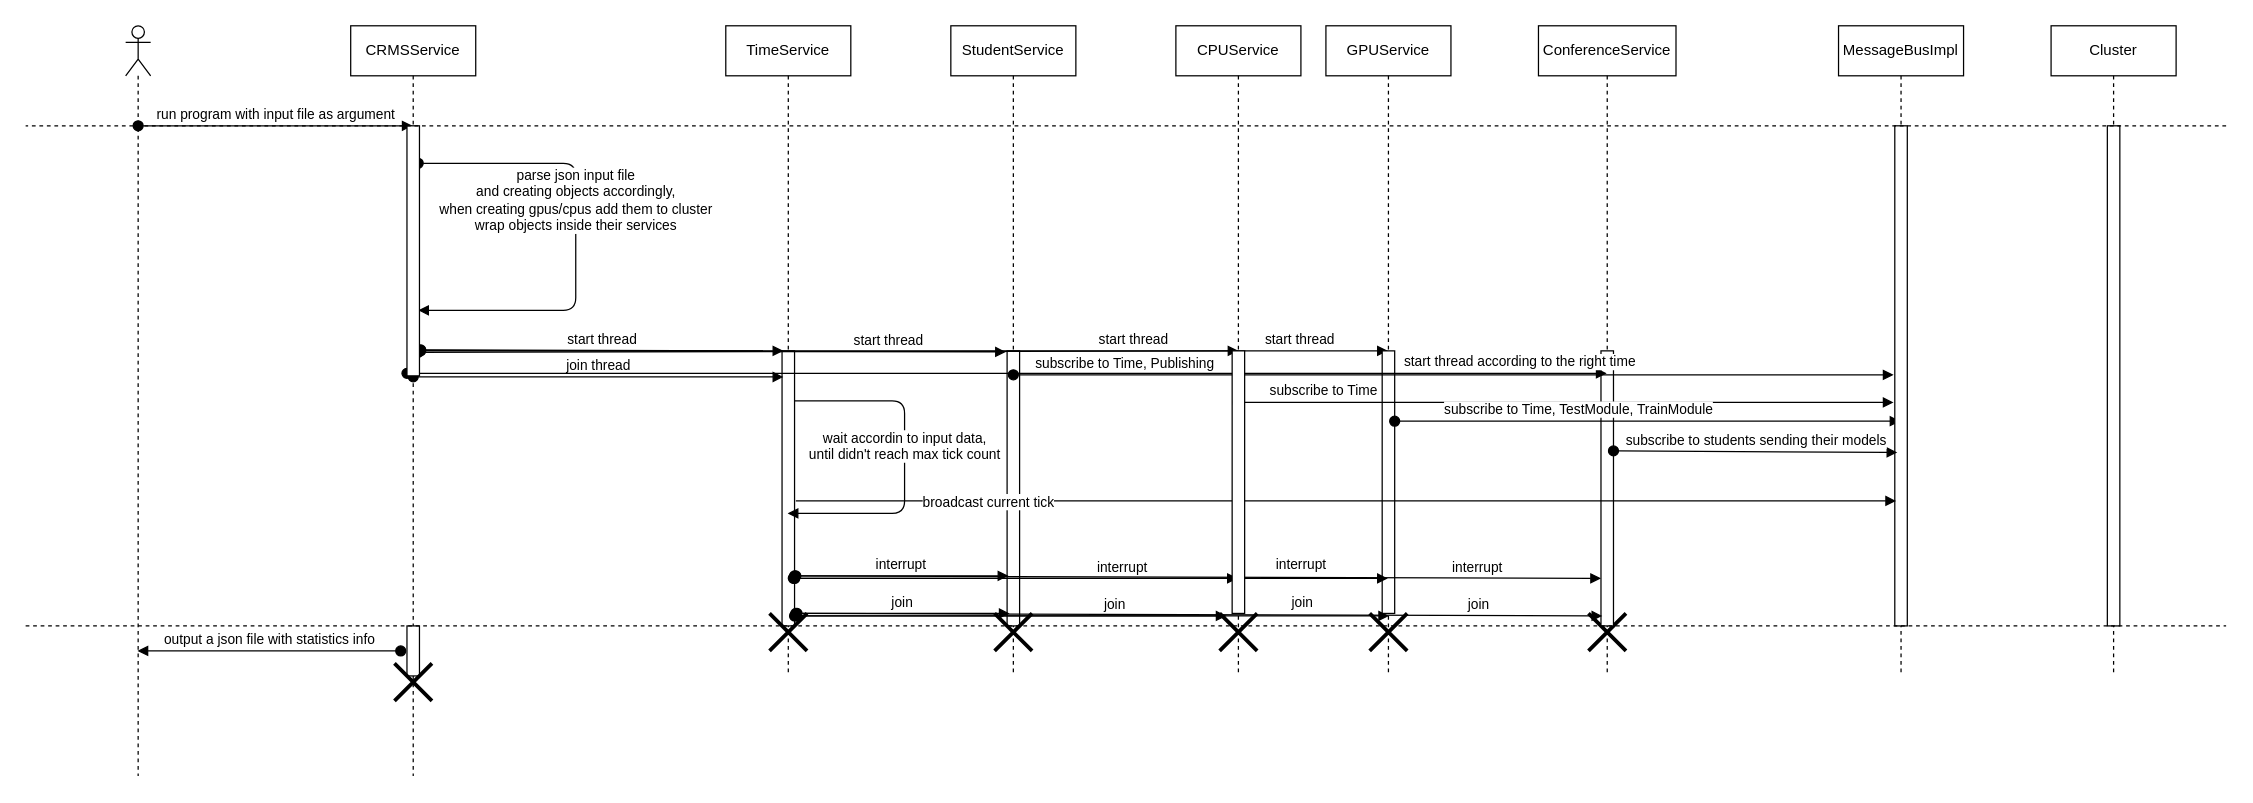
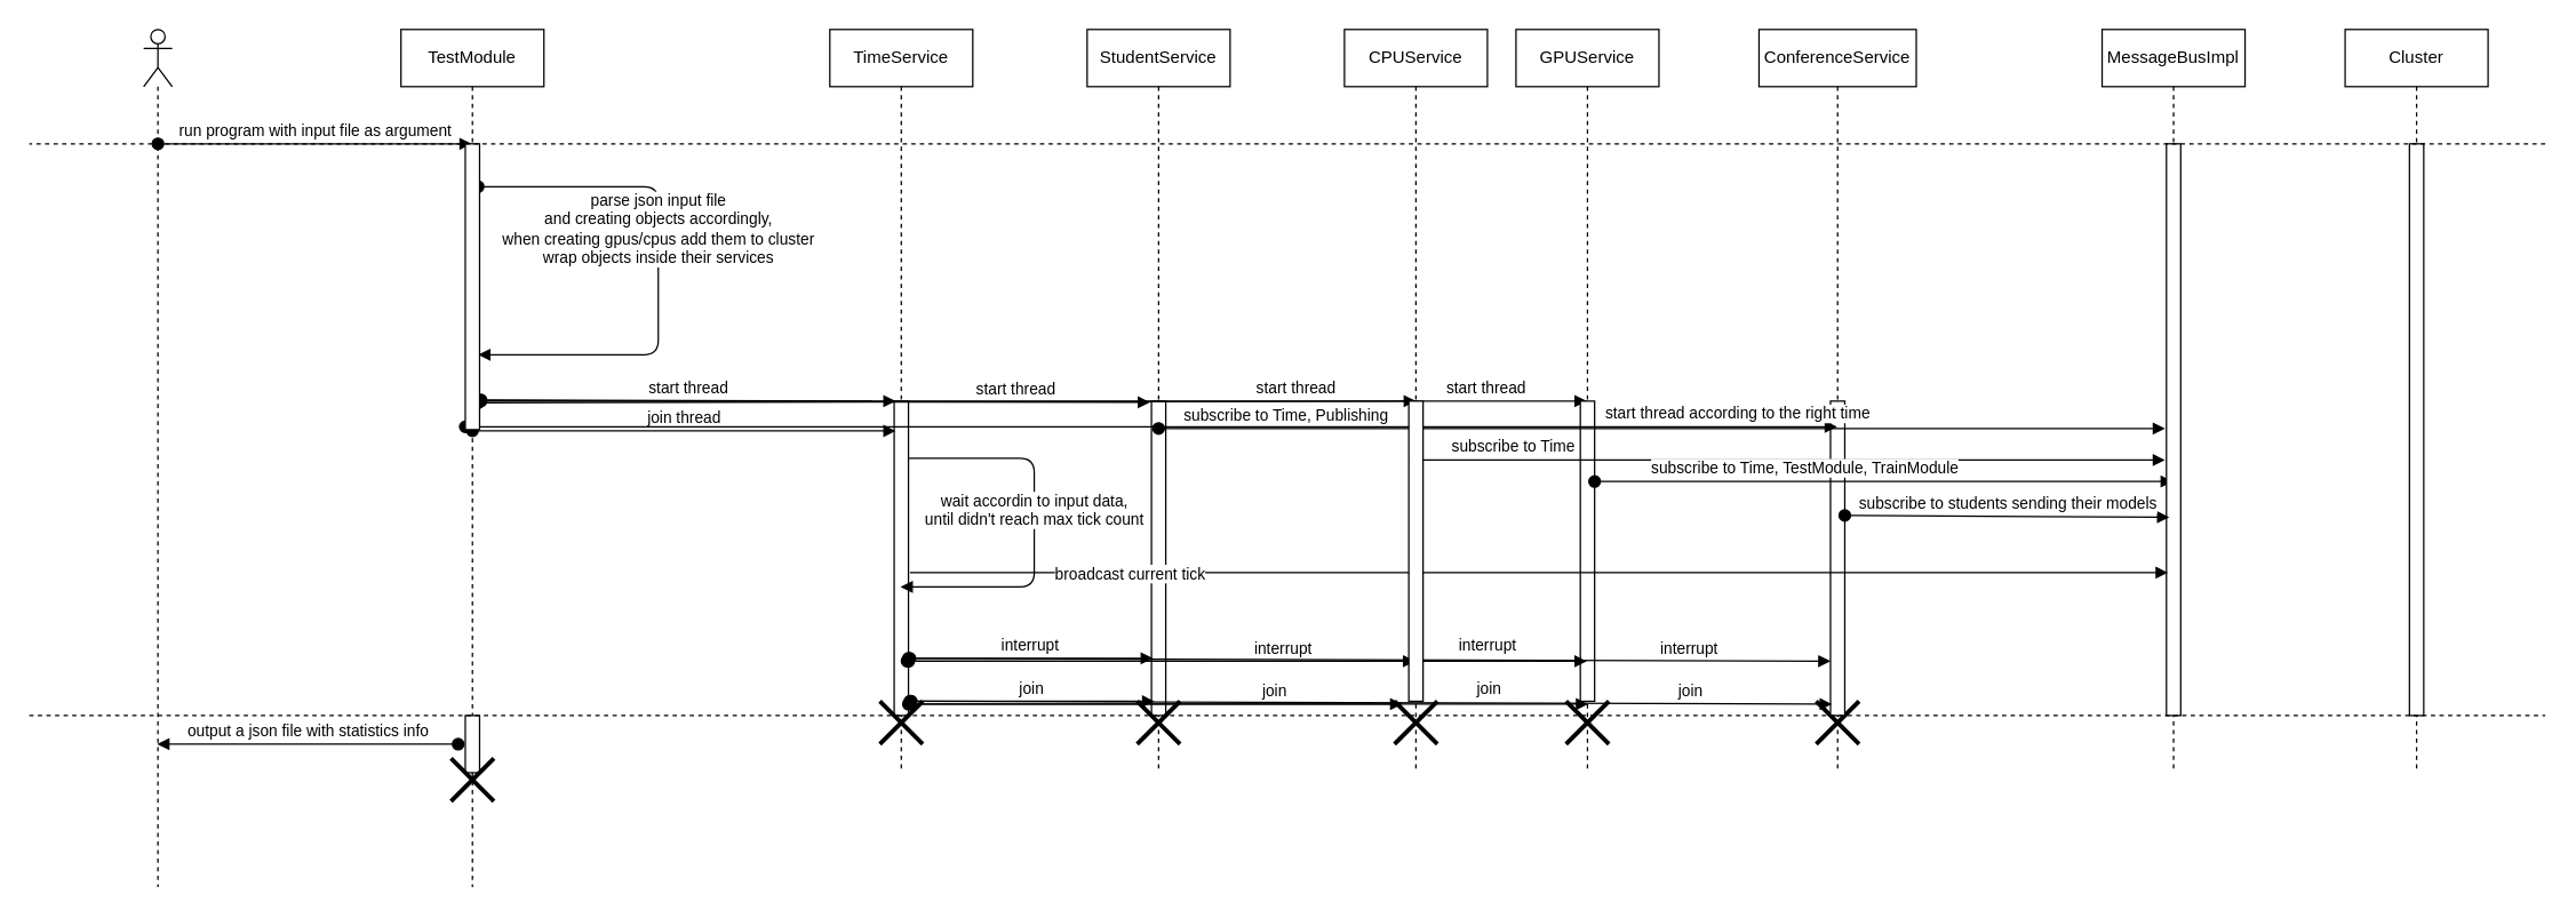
  <mxCell id="0" />
  <mxCell id="1" parent="0" />
  <mxCell id="2" value="ConferenceService" style="shape=umlLifeline;perimeter=lifelinePerimeter;whiteSpace=wrap;html=1;container=1;collapsible=0;recursiveResize=0;outlineConnect=0;" parent="1" vertex="1"><mxGeometry x="1230" y="20" width="110" height="520" as="geometry" /></mxCell>
  <mxCell id="3" value="" style="shape=umlDestroy;whiteSpace=wrap;html=1;strokeWidth=3;" vertex="1" parent="2"><mxGeometry x="40" y="470" width="30" height="30" as="geometry" /></mxCell>
  <mxCell id="4" value="" style="html=1;points=[];perimeter=orthogonalPerimeter;" parent="1" vertex="1"><mxGeometry x="1280" y="280" width="10" height="220" as="geometry" /></mxCell>
  <mxCell id="5" value="" style="shape=umlLifeline;participant=umlActor;perimeter=lifelinePerimeter;whiteSpace=wrap;html=1;container=1;collapsible=0;recursiveResize=0;verticalAlign=top;spacingTop=36;outlineConnect=0;" parent="1" vertex="1"><mxGeometry x="100" y="20" width="20" height="600" as="geometry" /></mxCell>
  <mxCell id="6" value="run program with input file as argument" style="html=1;verticalAlign=bottom;endArrow=block;startFill=1;startArrow=oval;startSize=8;" parent="5" target="7" edge="1"><mxGeometry width="80" relative="1" as="geometry"><mxPoint x="10" y="80" as="sourcePoint" /><mxPoint x="90" y="80" as="targetPoint" /></mxGeometry></mxCell>
- <mxCell id="7" value="CRMSService" style="shape=umlLifeline;perimeter=lifelinePerimeter;whiteSpace=wrap;html=1;container=1;collapsible=0;recursiveResize=0;outlineConnect=0;" parent="1" vertex="1"><mxGeometry x="280" y="20" width="100" height="600" as="geometry" /></mxCell>
+ <mxCell id="7" value="TestModule" style="shape=umlLifeline;perimeter=lifelinePerimeter;whiteSpace=wrap;html=1;container=1;collapsible=0;recursiveResize=0;outlineConnect=0;" parent="1" vertex="1"><mxGeometry x="280" y="20" width="100" height="600" as="geometry" /></mxCell>
  <mxCell id="8" value="parse json input file&lt;br&gt;and creating objects accordingly,&lt;br&gt;when creating gpus/cpus add them to cluster&lt;br&gt;wrap objects inside their services" style="html=1;verticalAlign=bottom;endArrow=block;edgeStyle=orthogonalEdgeStyle;entryX=0.9;entryY=0.369;entryDx=0;entryDy=0;entryPerimeter=0;exitX=0.9;exitY=0.075;exitDx=0;exitDy=0;exitPerimeter=0;startFill=1;startArrow=oval;startSize=8;" parent="7" edge="1"><mxGeometry width="80" relative="1" as="geometry"><mxPoint x="54" y="110" as="sourcePoint" /><mxPoint x="54" y="227.6" as="targetPoint" /><Array as="points"><mxPoint x="180" y="110" /><mxPoint x="180" y="228" /></Array></mxGeometry></mxCell>
  <mxCell id="9" value="StudentService" style="shape=umlLifeline;perimeter=lifelinePerimeter;whiteSpace=wrap;html=1;container=1;collapsible=0;recursiveResize=0;outlineConnect=0;" parent="1" vertex="1"><mxGeometry x="760" y="20" width="100" height="520" as="geometry" /></mxCell>
  <mxCell id="10" value="" style="html=1;points=[];perimeter=orthogonalPerimeter;" parent="9" vertex="1"><mxGeometry x="45" y="260" width="10" height="220" as="geometry" /></mxCell>
  <mxCell id="11" value="GPUService" style="shape=umlLifeline;perimeter=lifelinePerimeter;whiteSpace=wrap;html=1;container=1;collapsible=0;recursiveResize=0;outlineConnect=0;" parent="1" vertex="1"><mxGeometry x="1060" y="20" width="100" height="520" as="geometry" /></mxCell>
  <mxCell id="12" value="" style="group" parent="1" vertex="1" connectable="0"><mxGeometry x="580" y="20" width="245" height="520" as="geometry" /></mxCell>
  <mxCell id="13" value="TimeService" style="shape=umlLifeline;perimeter=lifelinePerimeter;whiteSpace=wrap;html=1;container=1;collapsible=0;recursiveResize=0;outlineConnect=0;" parent="12" vertex="1"><mxGeometry width="100" height="520" as="geometry" /></mxCell>
  <mxCell id="14" value="" style="html=1;points=[];perimeter=orthogonalPerimeter;" parent="12" vertex="1"><mxGeometry x="45" y="260" width="10" height="220" as="geometry" /></mxCell>
  <mxCell id="15" value="wait accordin to input data,&lt;br&gt;until didn't reach max tick count" style="html=1;verticalAlign=bottom;endArrow=block;edgeStyle=orthogonalEdgeStyle;" parent="12" source="14" target="13" edge="1"><mxGeometry x="0.03" width="80" relative="1" as="geometry"><mxPoint x="80" y="300" as="sourcePoint" /><mxPoint x="100" y="388" as="targetPoint" /><Array as="points"><mxPoint x="143" y="300" /><mxPoint x="143" y="390" /></Array><mxPoint as="offset" /></mxGeometry></mxCell>
  <mxCell id="16" value="join" style="html=1;verticalAlign=bottom;endArrow=block;entryX=0.1;entryY=0.818;entryDx=0;entryDy=0;entryPerimeter=0;startFill=1;startArrow=oval;startSize=8;" parent="12" edge="1"><mxGeometry x="-0.006" width="80" relative="1" as="geometry"><mxPoint x="56" y="470.0" as="sourcePoint" /><mxPoint x="227" y="470.0" as="targetPoint" /><mxPoint as="offset" /></mxGeometry></mxCell>
  <mxCell id="17" value="join" style="html=1;verticalAlign=bottom;endArrow=block;exitX=0.9;exitY=0.827;exitDx=0;exitDy=0;exitPerimeter=0;startFill=1;startArrow=oval;startSize=8;" parent="12" edge="1"><mxGeometry x="0.482" width="80" relative="1" as="geometry"><mxPoint x="55" y="471.98" as="sourcePoint" /><mxPoint x="400.5" y="471.98" as="targetPoint" /><mxPoint as="offset" /></mxGeometry></mxCell>
  <mxCell id="18" value="join" style="html=1;verticalAlign=bottom;endArrow=block;exitX=0.003;exitY=0.06;exitDx=0;exitDy=0;exitPerimeter=0;startFill=1;startArrow=oval;startSize=8;" parent="12" source="17" edge="1"><mxGeometry x="0.707" y="2" width="80" relative="1" as="geometry"><mxPoint x="76" y="490" as="sourcePoint" /><mxPoint x="530.5" y="472.04" as="targetPoint" /><mxPoint as="offset" /></mxGeometry></mxCell>
  <mxCell id="19" value="join" style="html=1;verticalAlign=bottom;endArrow=block;exitX=0.002;exitY=-2;exitDx=0;exitDy=0;exitPerimeter=0;entryX=0;entryY=0.827;entryDx=0;entryDy=0;entryPerimeter=0;startFill=1;startArrow=oval;startSize=8;" parent="12" source="18" edge="1"><mxGeometry x="0.694" width="80" relative="1" as="geometry"><mxPoint x="71" y="450.04" as="sourcePoint" /><mxPoint x="701" y="471.98" as="targetPoint" /><mxPoint as="offset" /></mxGeometry></mxCell>
  <mxCell id="20" value="" style="shape=umlDestroy;whiteSpace=wrap;html=1;strokeWidth=3;" parent="12" vertex="1"><mxGeometry x="35" y="470" width="30" height="30" as="geometry" /></mxCell>
  <mxCell id="21" value="" style="shape=umlDestroy;whiteSpace=wrap;html=1;strokeWidth=3;" vertex="1" parent="12"><mxGeometry x="215" y="470" width="30" height="30" as="geometry" /></mxCell>
  <mxCell id="22" value="start thread" style="html=1;verticalAlign=bottom;endArrow=block;entryX=0.1;entryY=0;entryDx=0;entryDy=0;entryPerimeter=0;exitX=1.1;exitY=0.448;exitDx=0;exitDy=0;exitPerimeter=0;startFill=1;startArrow=oval;startSize=8;" parent="1" target="14" edge="1"><mxGeometry width="80" relative="1" as="geometry"><mxPoint x="336" y="279.2" as="sourcePoint" /><mxPoint x="620" y="280" as="targetPoint" /></mxGeometry></mxCell>
  <mxCell id="23" value="start thread" style="html=1;verticalAlign=bottom;endArrow=block;exitX=1.1;exitY=0.448;exitDx=0;exitDy=0;exitPerimeter=0;entryX=-0.1;entryY=0.004;entryDx=0;entryDy=0;entryPerimeter=0;startFill=1;startArrow=oval;startSize=8;" parent="1" target="10" edge="1"><mxGeometry x="0.603" width="80" relative="1" as="geometry"><mxPoint x="330" y="279.5" as="sourcePoint" /><mxPoint x="620" y="280.3" as="targetPoint" /><mxPoint as="offset" /></mxGeometry></mxCell>
  <mxCell id="24" value="start thread" style="html=1;verticalAlign=bottom;endArrow=block;entryX=0.5;entryY=0.5;entryDx=0;entryDy=0;entryPerimeter=0;exitX=0.9;exitY=0.453;exitDx=0;exitDy=0;exitPerimeter=0;startFill=1;startArrow=oval;startSize=8;" parent="1" target="47" edge="1"><mxGeometry x="0.744" width="80" relative="1" as="geometry"><mxPoint x="334" y="281.2" as="sourcePoint" /><mxPoint x="636" y="290" as="targetPoint" /><mxPoint as="offset" /></mxGeometry></mxCell>
  <mxCell id="25" value="start thread" style="html=1;verticalAlign=bottom;endArrow=block;exitX=1.1;exitY=0.45;exitDx=0;exitDy=0;exitPerimeter=0;startFill=1;startArrow=oval;startSize=8;" parent="1" target="11" edge="1"><mxGeometry x="0.818" width="80" relative="1" as="geometry"><mxPoint x="336" y="280" as="sourcePoint" /><mxPoint x="1054" y="330.8" as="targetPoint" /><mxPoint as="offset" /></mxGeometry></mxCell>
  <mxCell id="26" value="" style="html=1;points=[];perimeter=orthogonalPerimeter;" parent="1" vertex="1"><mxGeometry x="1105" y="280" width="10" height="210" as="geometry" /></mxCell>
  <mxCell id="27" value="subscribe to Time, Publishing" style="html=1;verticalAlign=bottom;endArrow=block;entryX=-0.1;entryY=0.498;entryDx=0;entryDy=0;entryPerimeter=0;exitX=0.5;exitY=0.087;exitDx=0;exitDy=0;exitPerimeter=0;startFill=1;startArrow=oval;startSize=8;" parent="1" source="10" target="34" edge="1"><mxGeometry x="-0.748" width="80" relative="1" as="geometry"><mxPoint x="820" y="299.5" as="sourcePoint" /><mxPoint x="900" y="299.5" as="targetPoint" /><mxPoint as="offset" /></mxGeometry></mxCell>
  <mxCell id="28" value="subscribe to Time" style="html=1;verticalAlign=bottom;endArrow=block;entryX=-0.1;entryY=0.553;entryDx=0;entryDy=0;entryPerimeter=0;startFill=1;startArrow=oval;startSize=8;" parent="1" source="47" target="34" edge="1"><mxGeometry x="-0.74" width="80" relative="1" as="geometry"><mxPoint x="1050" y="320" as="sourcePoint" /><mxPoint x="1430" y="320" as="targetPoint" /><mxPoint as="offset" /></mxGeometry></mxCell>
  <mxCell id="29" value="join thread" style="html=1;verticalAlign=bottom;endArrow=block;entryX=0.1;entryY=0.095;entryDx=0;entryDy=0;entryPerimeter=0;exitX=0.5;exitY=0.502;exitDx=0;exitDy=0;exitPerimeter=0;startFill=1;startArrow=oval;startSize=8;" parent="1" target="14" edge="1"><mxGeometry width="80" relative="1" as="geometry"><mxPoint x="330" y="300.8" as="sourcePoint" /><mxPoint x="620" y="300" as="targetPoint" /></mxGeometry></mxCell>
  <mxCell id="30" value="subscribe to Time, TestModule, TrainModule" style="html=1;verticalAlign=bottom;endArrow=block;exitX=1;exitY=0.268;exitDx=0;exitDy=0;exitPerimeter=0;startFill=1;startArrow=oval;startSize=8;" parent="1" source="26" target="33" edge="1"><mxGeometry x="-0.274" width="80" relative="1" as="geometry"><mxPoint x="1150" y="340" as="sourcePoint" /><mxPoint x="1350" y="340" as="targetPoint" /><mxPoint as="offset" /></mxGeometry></mxCell>
  <mxCell id="31" value="start thread according to the right time" style="html=1;verticalAlign=bottom;endArrow=block;startFill=1;startArrow=oval;startSize=8;exitX=0;exitY=0.99;exitDx=0;exitDy=0;exitPerimeter=0;" parent="1" source="38" target="2" edge="1"><mxGeometry x="0.856" width="80" relative="1" as="geometry"><mxPoint x="380" y="320" as="sourcePoint" /><mxPoint x="410" y="279" as="targetPoint" /><mxPoint as="offset" /></mxGeometry></mxCell>
  <mxCell id="32" value="" style="group" parent="1" vertex="1" connectable="0"><mxGeometry x="1470" y="20" width="100" height="520" as="geometry" /></mxCell>
  <mxCell id="33" value="MessageBusImpl" style="shape=umlLifeline;perimeter=lifelinePerimeter;whiteSpace=wrap;html=1;container=1;collapsible=0;recursiveResize=0;outlineConnect=0;" parent="32" vertex="1"><mxGeometry width="100" height="520" as="geometry" /></mxCell>
  <mxCell id="34" value="" style="html=1;points=[];perimeter=orthogonalPerimeter;" parent="32" vertex="1"><mxGeometry x="45" y="80" width="10" height="400" as="geometry" /></mxCell>
  <mxCell id="35" value="" style="group" parent="1" vertex="1" connectable="0"><mxGeometry x="1640" y="20" width="100" height="520" as="geometry" /></mxCell>
  <mxCell id="36" value="Cluster" style="shape=umlLifeline;perimeter=lifelinePerimeter;whiteSpace=wrap;html=1;container=1;collapsible=0;recursiveResize=0;outlineConnect=0;" parent="35" vertex="1"><mxGeometry width="100" height="520" as="geometry" /></mxCell>
  <mxCell id="37" value="" style="html=1;points=[];perimeter=orthogonalPerimeter;" parent="35" vertex="1"><mxGeometry x="45" y="80" width="10" height="400" as="geometry" /></mxCell>
  <mxCell id="38" value="" style="html=1;points=[];perimeter=orthogonalPerimeter;" parent="1" vertex="1"><mxGeometry x="325" y="100" width="10" height="200" as="geometry" /></mxCell>
  <mxCell id="39" value="subscribe to students sending their models" style="html=1;verticalAlign=bottom;endArrow=block;entryX=0.2;entryY=0.653;entryDx=0;entryDy=0;entryPerimeter=0;startFill=1;startArrow=oval;startSize=8;" parent="1" target="34" edge="1"><mxGeometry width="80" relative="1" as="geometry"><mxPoint x="1290" y="360" as="sourcePoint" /><mxPoint x="1370" y="360" as="targetPoint" /></mxGeometry></mxCell>
  <mxCell id="40" value="broadcast current tick" style="html=1;verticalAlign=bottom;endArrow=block;exitX=1.1;exitY=0.545;exitDx=0;exitDy=0;exitPerimeter=0;" parent="1" source="14" edge="1"><mxGeometry x="-0.65" y="-10" width="80" relative="1" as="geometry"><mxPoint x="720" y="450" as="sourcePoint" /><mxPoint x="1516" y="400" as="targetPoint" /><Array as="points" /><mxPoint as="offset" /></mxGeometry></mxCell>
  <mxCell id="41" value="interrupt" style="html=1;verticalAlign=bottom;endArrow=block;entryX=0.1;entryY=0.818;entryDx=0;entryDy=0;entryPerimeter=0;startFill=1;startArrow=oval;startSize=8;" parent="1" source="14" target="10" edge="1"><mxGeometry x="-0.006" width="80" relative="1" as="geometry"><mxPoint x="640" y="460" as="sourcePoint" /><mxPoint x="720" y="460" as="targetPoint" /><mxPoint as="offset" /></mxGeometry></mxCell>
  <mxCell id="42" value="interrupt" style="html=1;verticalAlign=bottom;endArrow=block;exitX=0.9;exitY=0.827;exitDx=0;exitDy=0;exitPerimeter=0;startFill=1;startArrow=oval;startSize=8;" parent="1" source="14" target="47" edge="1"><mxGeometry x="0.482" width="80" relative="1" as="geometry"><mxPoint x="645" y="469.96" as="sourcePoint" /><mxPoint x="816" y="469.96" as="targetPoint" /><mxPoint as="offset" /></mxGeometry></mxCell>
  <mxCell id="43" value="interrupt" style="html=1;verticalAlign=bottom;endArrow=block;exitX=0.003;exitY=0.06;exitDx=0;exitDy=0;exitPerimeter=0;startFill=1;startArrow=oval;startSize=8;" parent="1" source="42" target="11" edge="1"><mxGeometry x="0.707" y="2" width="80" relative="1" as="geometry"><mxPoint x="655" y="479.96" as="sourcePoint" /><mxPoint x="826" y="479.96" as="targetPoint" /><mxPoint as="offset" /></mxGeometry></mxCell>
  <mxCell id="44" value="interrupt" style="html=1;verticalAlign=bottom;endArrow=block;exitX=0.002;exitY=-2;exitDx=0;exitDy=0;exitPerimeter=0;entryX=0;entryY=0.827;entryDx=0;entryDy=0;entryPerimeter=0;startFill=1;startArrow=oval;startSize=8;" parent="1" source="43" target="4" edge="1"><mxGeometry x="0.694" width="80" relative="1" as="geometry"><mxPoint x="650" y="440" as="sourcePoint" /><mxPoint x="1276" y="463" as="targetPoint" /><Array as="points" /><mxPoint as="offset" /></mxGeometry></mxCell>
  <mxCell id="45" value="" style="endArrow=none;dashed=1;html=1;" edge="1" parent="1"><mxGeometry width="50" height="50" relative="1" as="geometry"><mxPoint x="1780" y="100" as="sourcePoint" /><mxPoint x="20" y="100" as="targetPoint" /></mxGeometry></mxCell>
  <mxCell id="46" value="" style="group" vertex="1" connectable="0" parent="1"><mxGeometry x="940" y="20" width="100" height="520" as="geometry" /></mxCell>
  <mxCell id="47" value="CPUService" style="shape=umlLifeline;perimeter=lifelinePerimeter;whiteSpace=wrap;html=1;container=1;collapsible=0;recursiveResize=0;outlineConnect=0;" parent="46" vertex="1"><mxGeometry width="100" height="520" as="geometry" /></mxCell>
  <mxCell id="48" value="" style="html=1;points=[];perimeter=orthogonalPerimeter;" parent="46" vertex="1"><mxGeometry x="45" y="260" width="10" height="210" as="geometry" /></mxCell>
  <mxCell id="49" value="" style="shape=umlDestroy;whiteSpace=wrap;html=1;strokeWidth=3;" vertex="1" parent="46"><mxGeometry x="35" y="470" width="30" height="30" as="geometry" /></mxCell>
  <mxCell id="50" value="" style="shape=umlDestroy;whiteSpace=wrap;html=1;strokeWidth=3;" vertex="1" parent="1"><mxGeometry x="1095" y="490" width="30" height="30" as="geometry" /></mxCell>
  <mxCell id="51" value="" style="html=1;points=[];perimeter=orthogonalPerimeter;" vertex="1" parent="1"><mxGeometry x="325" y="500" width="10" height="40" as="geometry" /></mxCell>
  <mxCell id="52" value="" style="endArrow=none;dashed=1;html=1;" edge="1" parent="1"><mxGeometry width="50" height="50" relative="1" as="geometry"><mxPoint x="20" y="500" as="sourcePoint" /><mxPoint x="1780" y="500" as="targetPoint" /></mxGeometry></mxCell>
  <mxCell id="53" value="" style="shape=umlDestroy;whiteSpace=wrap;html=1;strokeWidth=3;" vertex="1" parent="1"><mxGeometry x="315" y="530" width="30" height="30" as="geometry" /></mxCell>
  <mxCell id="54" value="output a json file with statistics info" style="html=1;verticalAlign=bottom;startArrow=oval;startFill=1;endArrow=block;startSize=8;" edge="1" parent="1" target="5"><mxGeometry width="60" relative="1" as="geometry"><mxPoint x="320" y="520" as="sourcePoint" /><mxPoint x="250" y="510" as="targetPoint" /></mxGeometry></mxCell>
